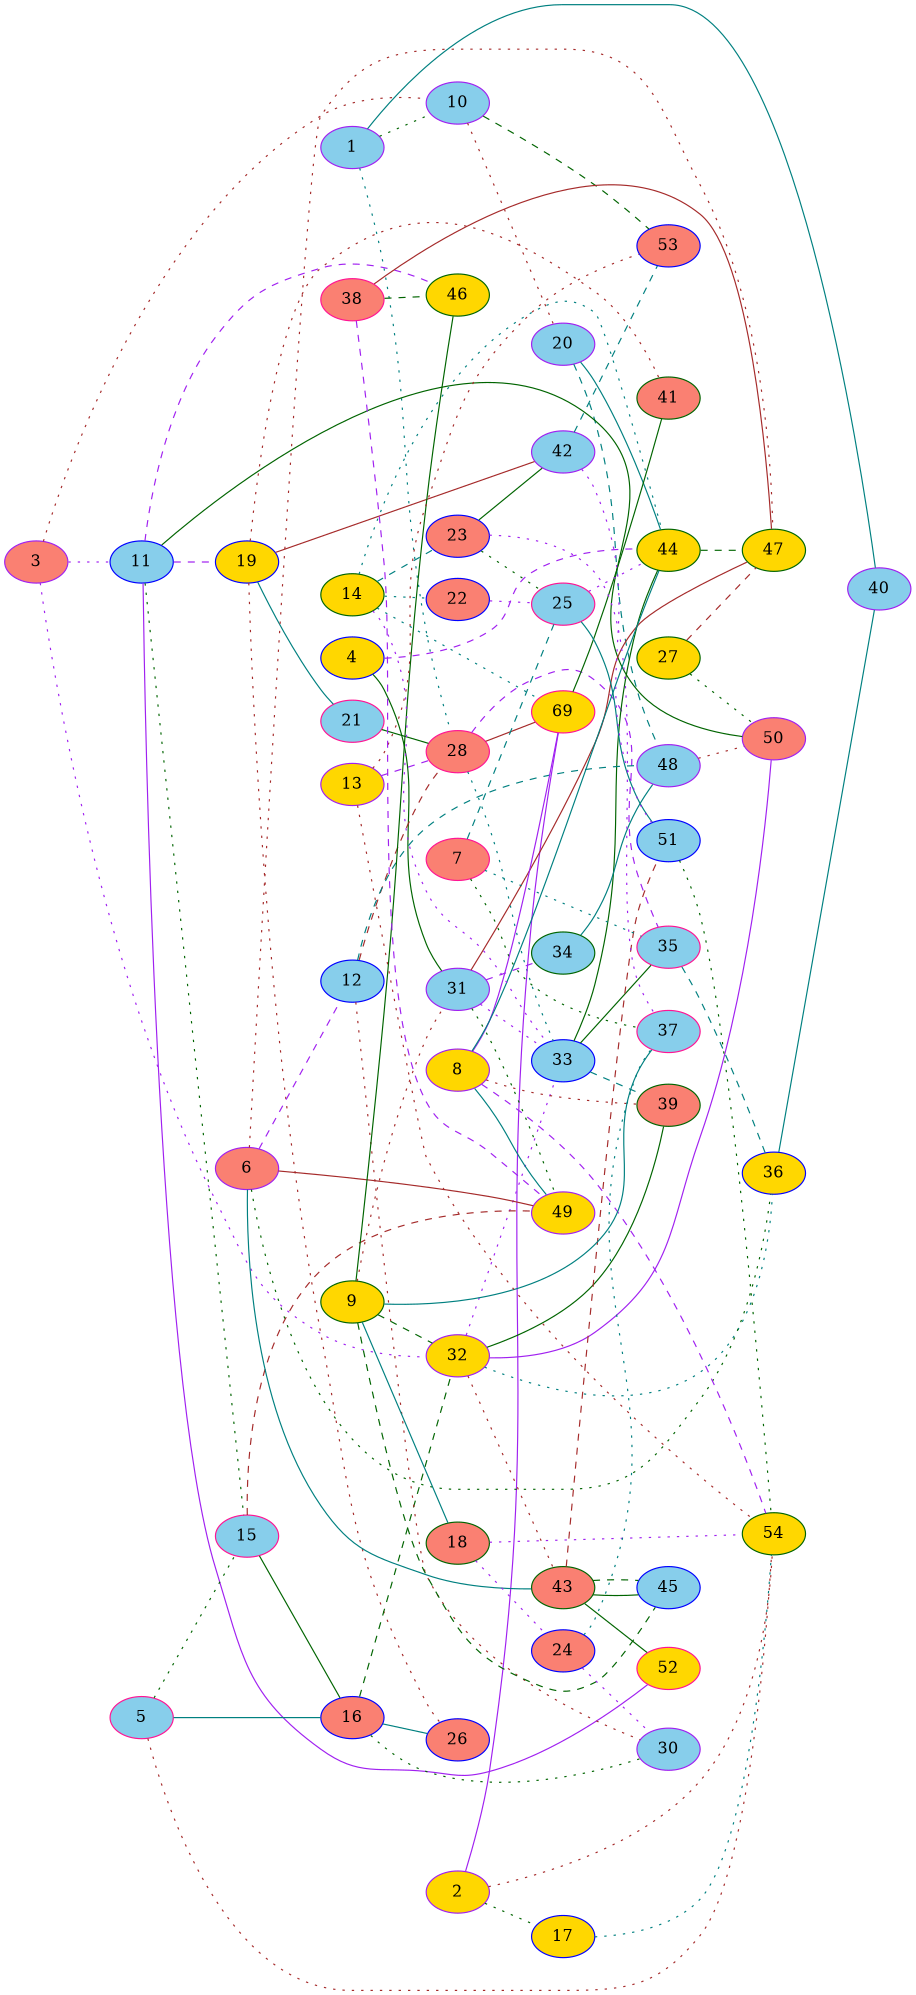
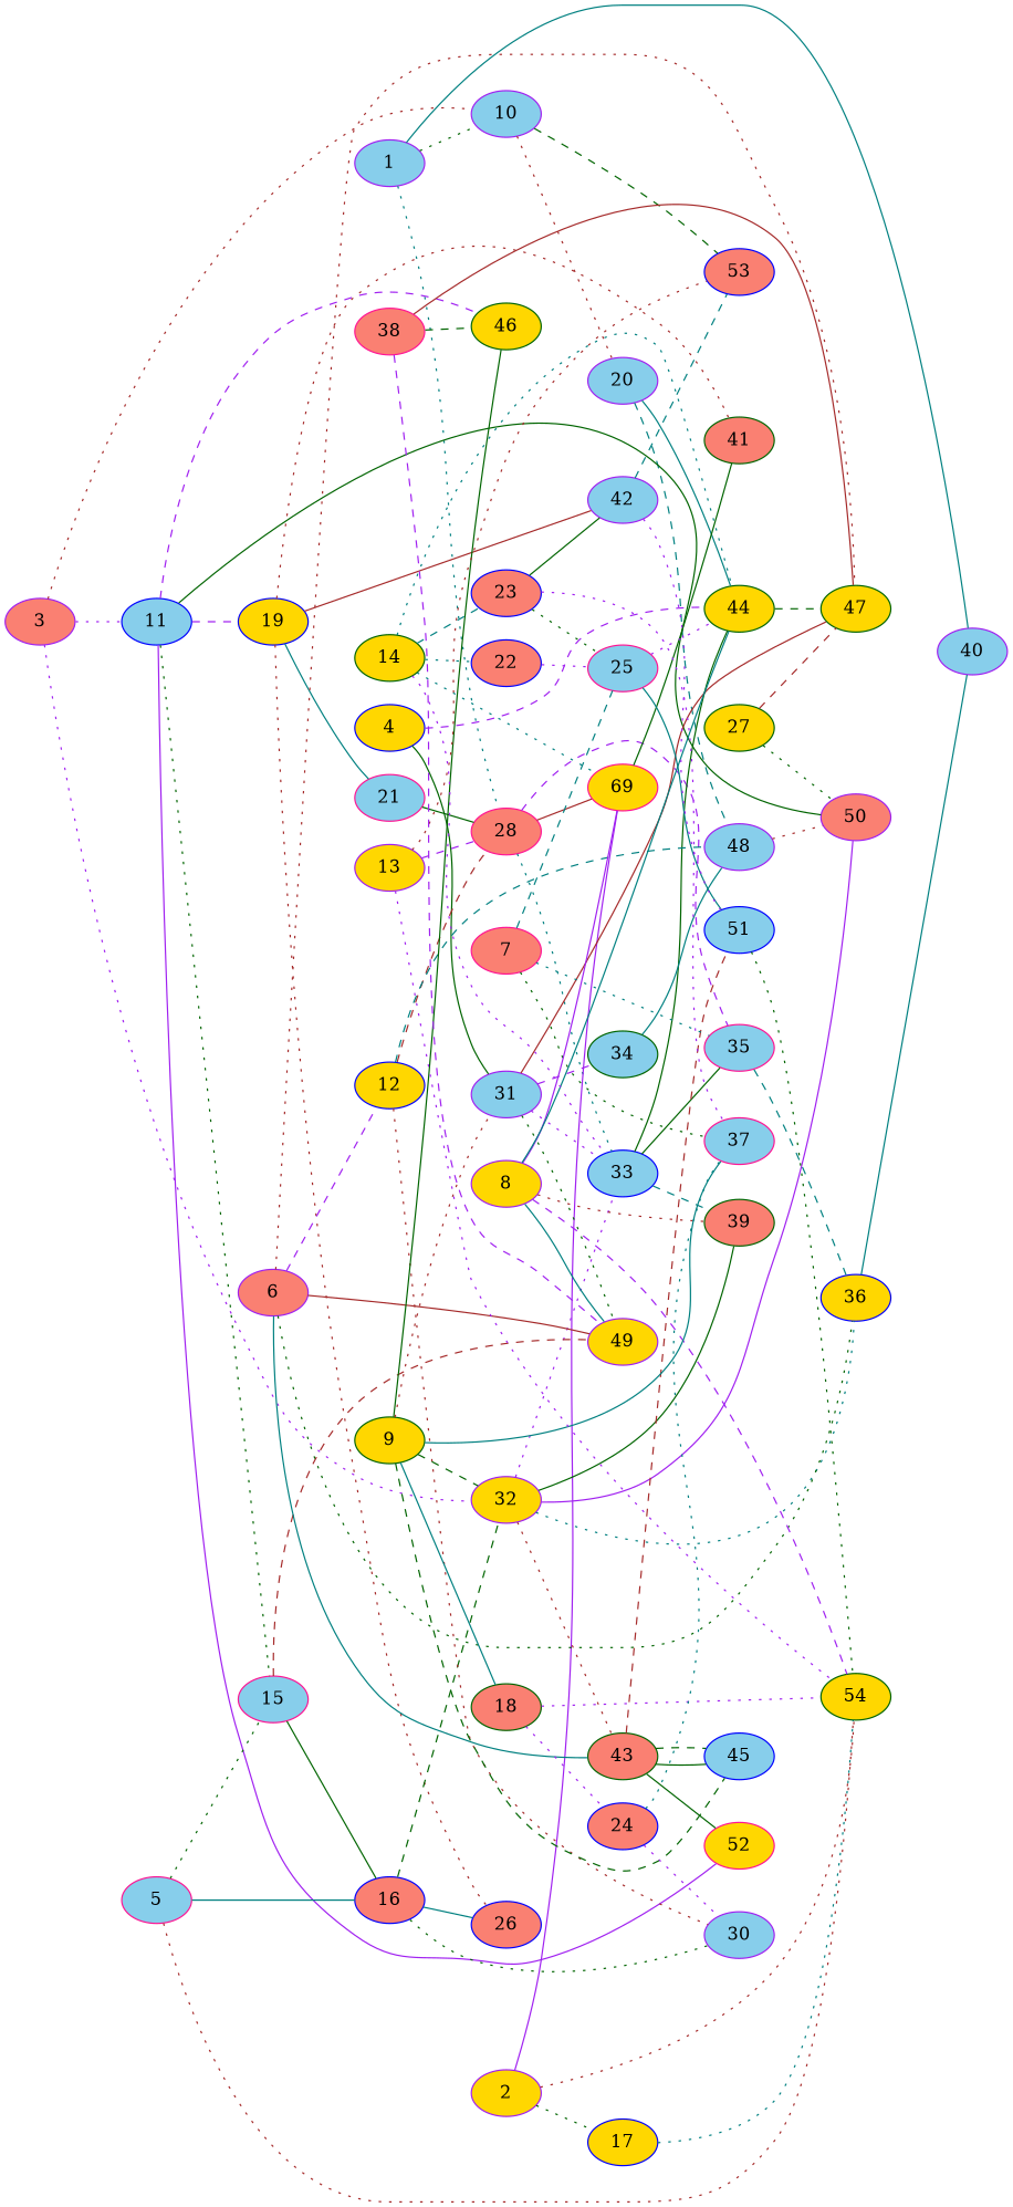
  graph {
    rankdir=LR
    node [color=purple fillcolor=skyblue style=filled]
    edge [color=darkgreen style=dotted]
    1
    10
    28 [color=deeppink fillcolor=salmon]
    40
    20
    53 [color=blue fillcolor=salmon]
    n7 [color=deeppink fillcolor=gold label=69]
    35 [color=deeppink]
    33 [color=blue]
    2 [fillcolor=gold]
    17 [color=blue fillcolor=gold]
    54 [color=darkgreen fillcolor=gold]
    41 [color=darkgreen fillcolor=salmon]
    3 [fillcolor=salmon]
    11 [color=blue]
    32 [fillcolor=gold]
    15 [color=deeppink]
    46 [color=darkgreen fillcolor=gold]
    19 [color=blue fillcolor=gold]
    50 [fillcolor=salmon]
    52 [color=deeppink fillcolor=gold]
    36 [color=blue fillcolor=gold]
    43 [color=darkgreen fillcolor=salmon]
    39 [color=darkgreen fillcolor=salmon]
    4 [color=blue fillcolor=gold]
    31
    44 [color=darkgreen fillcolor=gold]
    47 [color=darkgreen fillcolor=gold]
    49 [fillcolor=gold]
    34 [color=darkgreen]
    5 [color=deeppink]
    16 [color=blue fillcolor=salmon]
    30
    26 [color=blue fillcolor=salmon]
    6 [fillcolor=salmon]
-   12 [color=blue]
+   12 [color=blue fillcolor=gold]
    48
    45 [color=blue]
    51 [color=blue]
    7 [color=deeppink fillcolor=salmon]
    25 [color=deeppink]
    37 [color=deeppink]
    8 [fillcolor=gold]
    9 [color=darkgreen fillcolor=gold]
    18 [color=darkgreen fillcolor=salmon]
    24 [color=blue fillcolor=salmon]
    21 [color=deeppink]
    42
    13 [fillcolor=gold]
    14 [color=darkgreen fillcolor=gold]
    22 [color=blue fillcolor=salmon]
    23 [color=blue fillcolor=salmon]
    27 [color=darkgreen fillcolor=gold]
    38 [color=deeppink fillcolor=salmon]
    1 -- 10
    1 -- 28 [color=teal]
    1 -- 40 [color=teal style=solid]
    10 -- 20 [color=brown]
    10 -- 53 [style=dashed]
    28 -- n7 [color=brown style=solid]
    28 -- 35 [color=purple style=dashed]
    28 -- 33 [color=teal]
    20 -- 44 [color=teal style=solid]
    20 -- 48 [color=teal style=dashed]
    n7 -- 41 [style=solid]
    35 -- 36 [color=teal style=dashed]
    33 -- 35 [style=solid]
    33 -- 39 [color=teal style=dashed]
    33 -- 44 [style=solid]
    2 -- n7 [color=purple style=solid]
    2 -- 17
    2 -- 54 [color=brown]
    17 -- 54 [color=teal]
    3 -- 10 [color=brown]
    3 -- 11 [color=purple]
    3 -- 32 [color=purple]
    11 -- 15
    11 -- 46 [color=purple style=dashed]
    11 -- 19 [color=purple style=dashed]
    11 -- 50 [style=solid]
    11 -- 52 [color=purple style=solid]
    32 -- 33 [color=purple]
    32 -- 50 [color=purple style=solid]
    32 -- 36 [color=teal]
    32 -- 43 [color=brown]
    32 -- 39 [style=solid]
    15 -- 49 [color=brown style=dashed]
    15 -- 16 [style=solid]
    19 -- 41 [color=brown]
    19 -- 26 [color=brown]
    19 -- 21 [color=teal style=solid]
    19 -- 42 [color=brown style=solid]
    36 -- 40 [color=teal style=solid]
    43 -- 52 [style=solid]
    43 -- 45 [style=solid]
    43 -- 45 [style=dashed]
    43 -- 51 [color=brown style=dashed]
    4 -- 31 [style=solid]
    4 -- 44 [color=purple style=dashed]
    31 -- 33 [color=purple]
    31 -- 47 [color=brown style=solid]
    31 -- 49
    31 -- 34 [color=purple style=dashed]
    44 -- 47 [style=dashed]
    34 -- 48 [color=teal style=solid]
    5 -- 54 [color=brown]
    5 -- 15
    5 -- 16 [color=teal style=solid]
    16 -- 32 [style=dashed]
    16 -- 30
    16 -- 26 [color=teal style=solid]
    6 -- 36
    6 -- 43 [color=teal style=solid]
    6 -- 47 [color=brown]
    6 -- 49 [color=brown style=solid]
    6 -- 12 [color=purple style=dashed]
    12 -- 28 [color=brown style=dashed]
    12 -- 30 [color=brown]
    12 -- 48 [color=teal style=dashed]
    48 -- 50 [color=brown]
    51 -- 54
    7 -- 35 [color=teal]
    7 -- 25 [color=teal style=dashed]
    7 -- 37
    25 -- 44 [color=purple]
    25 -- 51 [color=teal style=solid]
    8 -- n7 [color=purple style=solid]
    8 -- 54 [color=purple style=dashed]
    8 -- 39 [color=brown]
    8 -- 44 [color=teal style=solid]
    8 -- 49 [color=teal style=solid]
    9 -- 32 [style=dashed]
    9 -- 46 [style=solid]
    9 -- 31 [color=brown]
    9 -- 45 [style=dashed]
    9 -- 37 [color=teal style=solid]
    9 -- 18 [color=teal style=solid]
    18 -- 54 [color=purple]
    18 -- 24 [color=purple]
    24 -- 30 [color=purple]
    24 -- 37 [color=teal]
    21 -- 28 [style=solid]
    42 -- 53 [color=teal style=dashed]
    42 -- 51 [color=purple]
    13 -- 28 [color=purple style=dashed]
    13 -- 53 [color=brown]
-   13 -- 54 [color=brown]
+   13 -- 54 [color=purple]
    14 -- n7 [color=teal]
    14 -- 33 [color=purple]
    14 -- 44 [color=teal]
    14 -- 22 [color=teal]
    14 -- 23 [color=teal style=dashed]
    22 -- 25 [color=purple]
    23 -- 25
    23 -- 37 [color=purple]
    23 -- 42 [style=solid]
    27 -- 50
    27 -- 47 [color=brown style=dashed]
    38 -- 46 [style=dashed]
    38 -- 47 [color=brown style=solid]
    38 -- 49 [color=purple style=dashed]
  }
